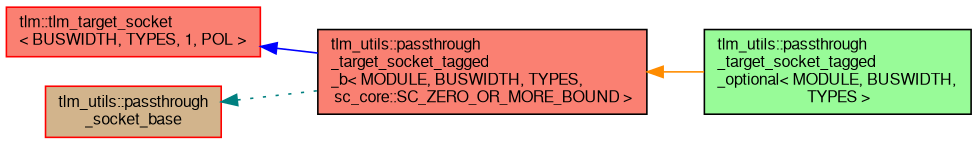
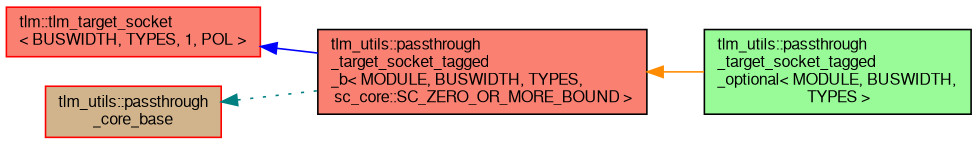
  digraph {
    rankdir=LR
    node [color=black fillcolor=salmon fontname=FreeSans fontsize=10 shape=record style=filled]
    edge [dir=back fontname=FreeSans fontsize=10 labelfontname=FreeSans labelfontsize=10 style=solid]
    n1 [fillcolor=palegreen fontcolor=black height=0.2 label="tlm_utils::passthrough\l_target_socket_tagged\l_optional\< MODULE, BUSWIDTH,\l TYPES \>" width=0.4]
    n2 [height=0.2 label="tlm_utils::passthrough\l_target_socket_tagged\l_b\< MODULE, BUSWIDTH, TYPES,\l sc_core::SC_ZERO_OR_MORE_BOUND \>" width=0.4]
    n3 [color=red height=0.2 label="tlm::tlm_target_socket\l\< BUSWIDTH, TYPES, 1, POL \>" width=0.4]
-   n4 [color=red fillcolor=tan height=0.2 label="tlm_utils::passthrough\l_socket_base" width=0.4]
+   n4 [color=red fillcolor=tan height=0.2 label="tlm_utils::passthrough\l_core_base" width=0.4]
    n2 -> n1 [color=darkorange]
    n3 -> n2 [color=blue]
    n4 -> n2 [color=teal style=dotted]
  }
